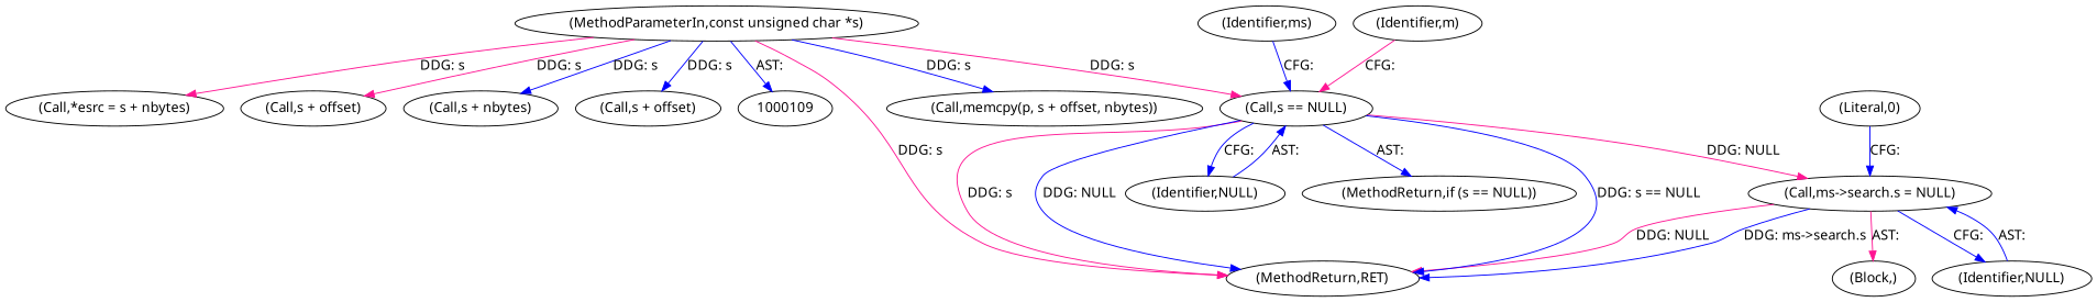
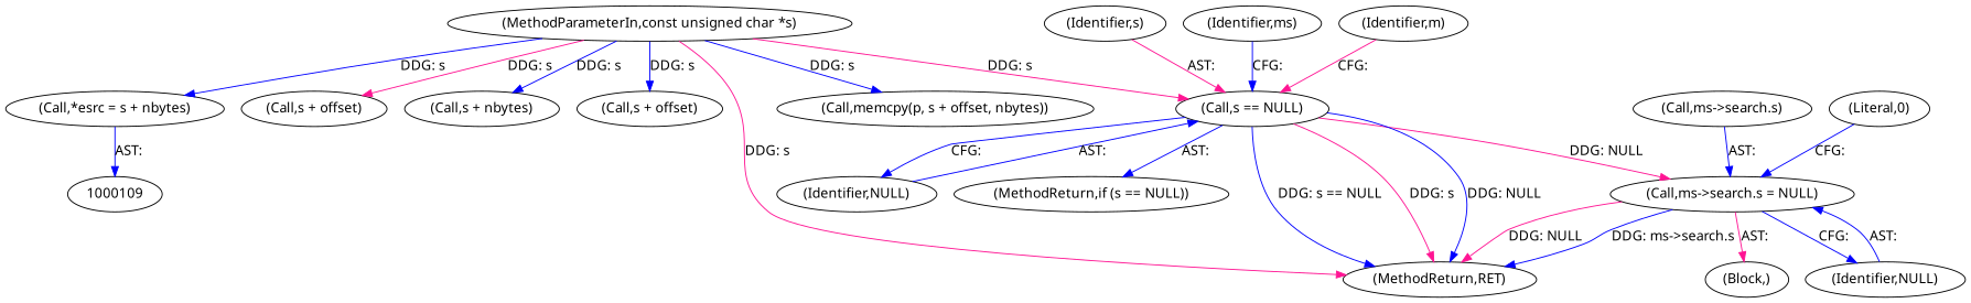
  digraph {
    fontname="Noto Sans"
    node [fontname="Noto Sans"]
    edge [color=blue fontname="Noto Sans"]
    n1 [label="(Call,ms->search.s = NULL)"]
    n2 [label="(MethodReturn,RET)"]
    n3 [label="(Identifier,NULL)"]
    n4 [label="(Block,)"]
    n5 [label="(Call,s == NULL)"]
    n6 [label="(Identifier,NULL)"]
    n7 [label="(MethodReturn,if (s == NULL))"]
    n8 [label="(MethodParameterIn,const unsigned char *s)"]
    n9 [label="(Call,memcpy(p, s + offset, nbytes))"]
    n10 [label="(Call,*esrc = s + nbytes)"]
    n11 [label="(Call,s + offset)"]
    n12 [label="(Call,s + nbytes)"]
    n13 [label="(Call,s + offset)"]
    1000109
+   n15 [label="(Call,ms->search.s)"]
+   n16 [label="(Identifier,s)"]
    n17 [label="(Identifier,ms)"]
    n18 [label="(Identifier,m)"]
    n19 [label="(Literal,0)"]
    n1 -> n2 [color=deeppink label="DDG: NULL"]
    n1 -> n2 [label="DDG: ms->search.s"]
    n1 -> n3 [label="CFG: "]
    n1 -> n4 [color=deeppink label="AST: "]
    n3 -> n1 [label="AST: "]
    n5 -> n1 [color=deeppink label="DDG: NULL"]
    n5 -> n2 [label="DDG: s == NULL"]
    n5 -> n2 [color=deeppink label="DDG: s"]
    n5 -> n2 [label="DDG: NULL"]
    n5 -> n6 [label="CFG: "]
    n5 -> n7 [label="AST: "]
    n6 -> n5 [label="AST: "]
    n8 -> n2 [color=deeppink label="DDG: s"]
    n8 -> n5 [color=deeppink label="DDG: s"]
    n8 -> n9 [label="DDG: s"]
-   n8 -> n10 [color=deeppink label="DDG: s"]
+   n8 -> n10 [label="DDG: s"]
    n8 -> n11 [color=deeppink label="DDG: s"]
    n8 -> n12 [label="DDG: s"]
    n8 -> n13 [label="DDG: s"]
-   n8 -> 1000109 [label="AST: "]
+   n10 -> 1000109 [label="AST: "]
+   n15 -> n1 [label="AST: "]
+   n16 -> n5 [color=deeppink label="AST: "]
    n17 -> n5 [label="CFG: "]
    n18 -> n5 [color=deeppink label="CFG: "]
    n19 -> n1 [label="CFG: "]
  }
